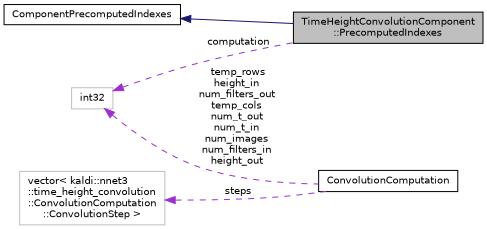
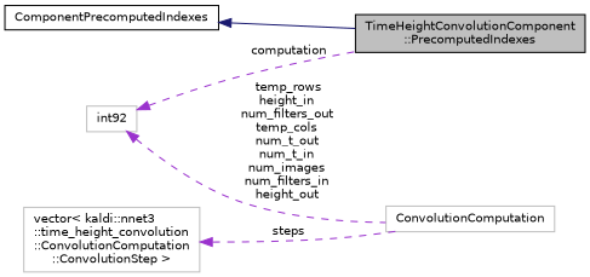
  digraph {
    rankdir=LR
    node [color=black fillcolor=white fontname=Helvetica fontsize=10 shape=record style=filled]
    edge [color=darkorchid3 dir=back fontname=Helvetica fontsize=10 labelfontname=Helvetica labelfontsize=10 style=dashed]
    n1 [fillcolor=grey75 fontcolor=black height=0.2 label="TimeHeightConvolutionComponent\l::PrecomputedIndexes" width=0.4]
    n2 [height=0.2 label=ComponentPrecomputedIndexes width=0.4]
-   n3 [height=0.2 label=ConvolutionComputation width=0.4]
+   n3 [color=grey75 height=0.2 label=ConvolutionComputation width=0.4]
    n4 [color=grey75 height=0.2 label="vector\< kaldi::nnet3\l::time_height_convolution\l::ConvolutionComputation\l::ConvolutionStep \>" width=0.4]
-   n5 [color=grey75 height=0.2 label=int32 width=0.4]
+   n5 [color=grey75 height=0.2 label=int92 width=0.4]
    n2 -> n1 [color=midnightblue style=solid]
    n4 -> n3 [label=" steps"]
    n5 -> n1 [label=" computation"]
    n5 -> n3 [label=" temp_rows\nheight_in\nnum_filters_out\ntemp_cols\nnum_t_out\nnum_t_in\nnum_images\nnum_filters_in\nheight_out"]
  }
